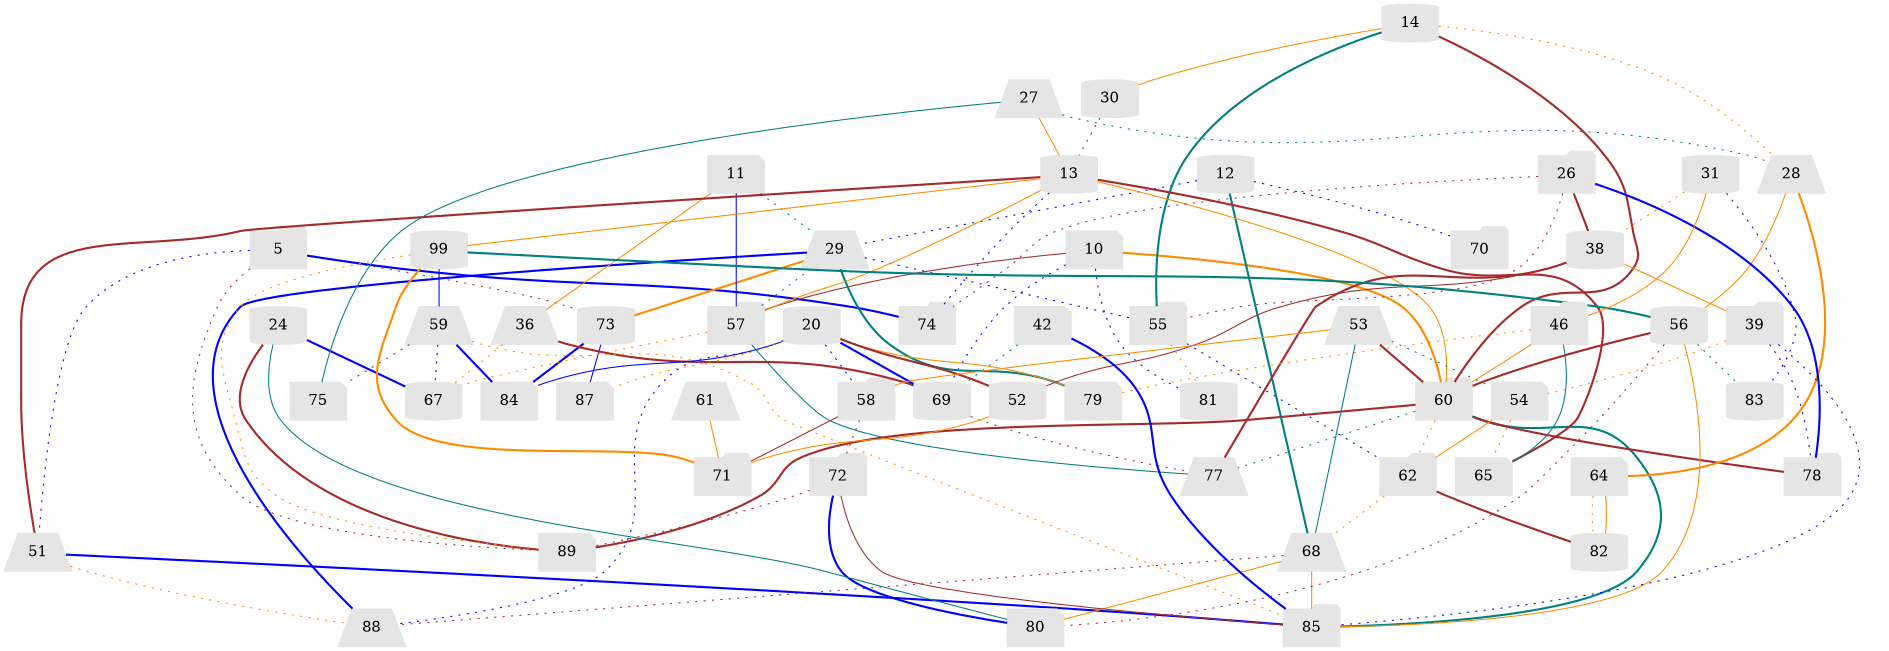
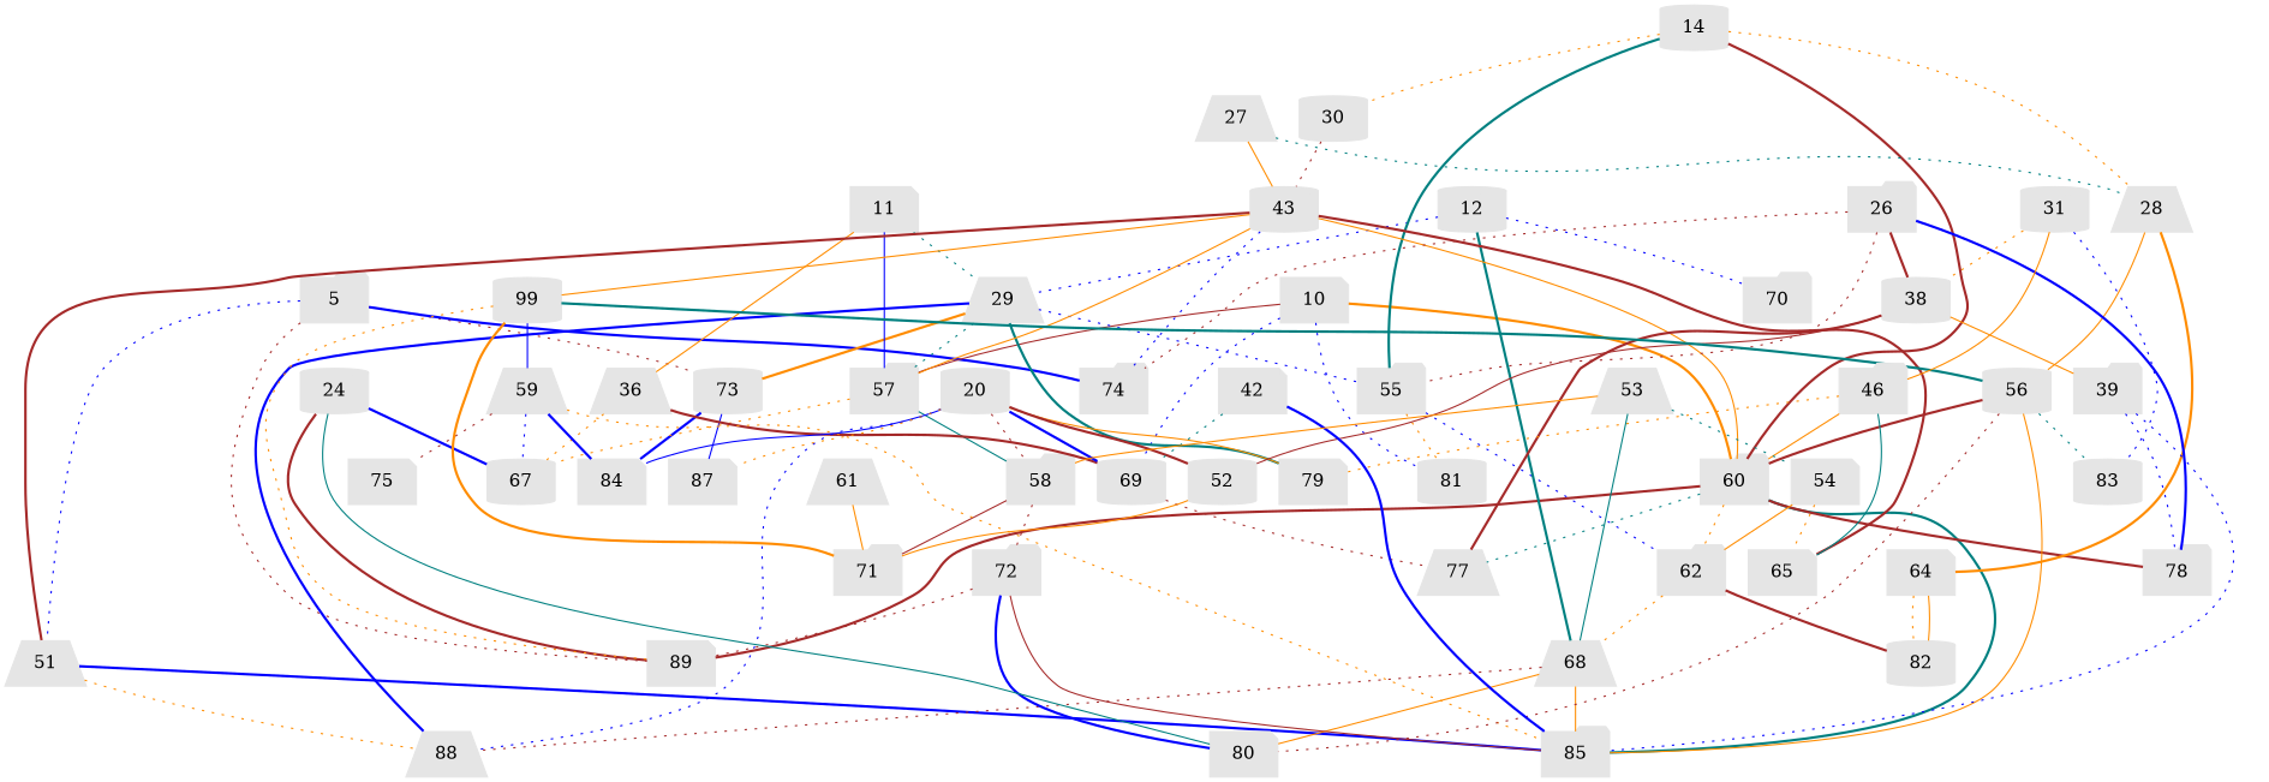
  graph {
    node [color=gray90 shape=cylinder style=filled]
    edge [color=darkorange style=dotted]
    51 [shape=trapezium]
    5 [shape=folder]
    73 [super="+66"]
    74 [shape=folder]
    n5 [label=89 shape=note super="+44"]
    88 [shape=trapezium]
    85 [shape=folder super="+9+45"]
    84 [shape=note]
    87 [shape=note super="+63"]
    80 [shape=note]
    57 [shape=folder super="+4"]
    58 [shape=folder super="+3"]
    67
    10 [shape=note]
    60 [shape=folder super="+47+50"]
    69 [super="+2"]
    81
    78 [shape=folder]
    77 [shape=trapezium]
    62 [shape=folder super="+48"]
    29 [shape=trapezium super="+25"]
    55 [shape=folder]
    79 [shape=note]
    11 [shape=note]
    36 [shape=trapezium]
    59 [shape=trapezium super="+16"]
    75 [shape=note]
    12
    68 [shape=trapezium super="+15+21+33"]
    70 [shape=folder]
    52
    71 [shape=folder]
    14
    28 [shape=trapezium]
    30
    64 [shape=note]
    56 [super="+7"]
-   43 [super="+6+13" label=13]
+   43 [super="+6+13"]
    82
    20
    72 [shape=folder]
    24
    26 [shape=folder]
    38
    39 [shape=folder]
    27 [shape=trapezium]
    65 [shape=note super="+17"]
    n48 [label=99 super="+22"]
    83
    n50 [label=31]
    46 [shape=folder]
    54 [shape=note]
    61 [shape=trapezium]
    42 [shape=note]
    53 [shape=trapezium]
    51 -- 88
    51 -- 85 [color=blue style=bold]
    5 -- 51 [color=blue]
    5 -- 73 [color=brown weight=2]
    5 -- 74 [color=blue style=bold]
    5 -- n5 [color=brown]
    73 -- 84 [color=blue style=bold]
    73 -- 87 [color=blue style=solid]
-   57 -- 77 [color=teal style=solid weight=2]
+   57 -- 58 [color=teal style=solid weight=2]
    57 -- 67
    58 -- 71 [color=brown style=solid]
    58 -- 72 [color=brown]
    10 -- 57 [color=brown style=solid]
    10 -- 60 [style=bold]
    10 -- 69 [color=blue]
    10 -- 81 [color=blue]
    60 -- n5 [color=brown style=bold weight=2]
    60 -- 85 [color=teal style=bold]
    60 -- 78 [color=brown style=bold]
    60 -- 77 [color=teal]
    60 -- 62 [weight=4]
    69 -- 77 [color=brown]
    62 -- 68 [weight=3]
    62 -- 82 [color=brown style=bold]
    29 -- 73 [style=bold]
    29 -- 88 [color=blue style=bold]
    29 -- 57 [color=teal]
    29 -- 55 [color=blue weight=2]
    29 -- 79 [color=teal style=bold]
    55 -- 81
    55 -- 62 [color=blue]
    11 -- 57 [color=blue style=solid weight=2]
    11 -- 29 [color=teal]
    11 -- 36 [style=solid]
    36 -- 67
    36 -- 69 [color=brown style=bold]
    59 -- 85
    59 -- 84 [color=blue style=bold]
    59 -- 67 [color=blue]
    59 -- 75 [color=brown]
    12 -- 29 [color=blue]
    12 -- 68 [color=teal style=bold]
    12 -- 70 [color=blue]
    68 -- 88 [color=brown]
    68 -- 85 [style=solid weight=3]
    68 -- 80 [style=solid]
    52 -- 71 [style=solid]
    14 -- 60 [color=brown style=bold]
    14 -- 55 [color=teal style=bold]
    14 -- 28
-   14 -- 30 [style=solid]
+   14 -- 30
    28 -- 64 [style=bold]
    28 -- 56 [style=solid]
    30 -- 43 [color=brown]
    64 -- 82
    64 -- 82 [style=solid]
    56 -- 85 [style=solid weight=2]
    56 -- 80 [color=brown]
    56 -- 60 [color=brown style=bold]
    56 -- 83 [color=teal]
    43 -- 51 [color=brown style=bold]
    43 -- 74 [color=blue]
    43 -- 57 [style=solid]
    43 -- 60 [style=solid weight=2]
    43 -- 65 [color=brown style=bold weight=2]
    43 -- n48 [style=solid]
    20 -- 88 [color=blue]
    20 -- 84 [color=blue style=solid]
    20 -- 87 [weight=2]
-   20 -- 58 [color=blue]
+   20 -- 58 [color=brown]
    20 -- 69 [color=blue style=bold]
    20 -- 79 [style=solid]
    20 -- 52 [color=brown style=bold]
    72 -- n5 [color=brown weight=2]
    72 -- 85 [color=brown style=solid weight=2]
    72 -- 80 [color=blue style=bold]
    24 -- n5 [color=brown style=bold]
    24 -- 80 [color=teal style=solid]
    24 -- 67 [color=blue style=bold]
    26 -- 74 [color=brown]
    26 -- 78 [color=blue style=bold]
    26 -- 55 [color=brown]
    26 -- 38 [color=brown style=bold]
    38 -- 77 [color=brown style=bold]
    38 -- 52 [color=brown style=solid]
    38 -- 39 [style=solid]
    39 -- 85 [color=blue]
    39 -- 78 [color=blue]
-   39 -- 54
-   27 -- 75 [color=teal style=solid]
    27 -- 28 [color=teal]
    27 -- 43 [style=solid]
    n48 -- n5
    n48 -- 59 [color=blue style=solid]
    n48 -- 71 [style=bold]
    n48 -- 56 [color=teal style=bold]
    n50 -- 38
    n50 -- 83 [color=blue]
    n50 -- 46 [style=solid]
    46 -- 60 [style=solid]
    46 -- 79
    46 -- 65 [color=teal style=solid]
    54 -- 62 [style=solid]
    54 -- 65
    61 -- 71 [style=solid]
    42 -- 85 [color=blue style=bold]
    42 -- 69 [color=teal]
    53 -- 58 [style=solid]
-   53 -- 60 [color=brown style=bold]
    53 -- 68 [color=teal style=solid]
    53 -- 54 [color=teal]
  }
